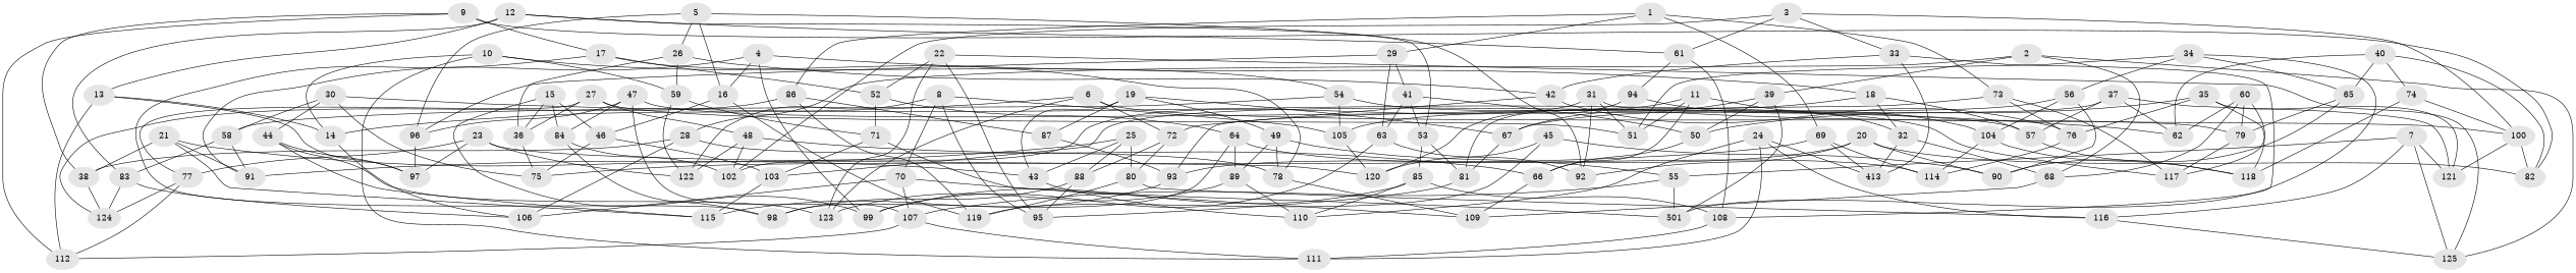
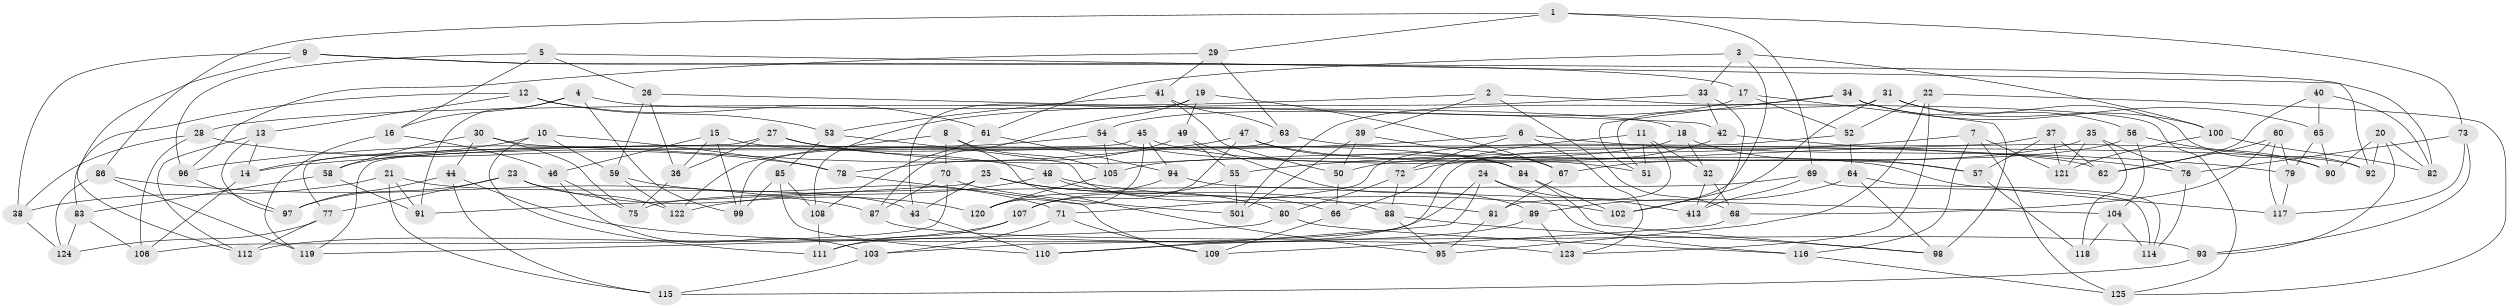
  graph {
    node [color=gray90 style=filled]
    1
    29
    69
    73
    86
    96
    41
    63
    n9 [label=413]
    75
    114
    93
    76
    117
    119
    87
    124
    2
    28
    39
    68
    125
    38
    78
    106
    67
    n27 [label=501]
    50
    109
    3
    33
    61
    100
    102
    42
    108
    94
    121
    82
    4
    16
    18
    91
    99
    46
    105
    32
    57
    5
    26
    92
    59
    36
    97
    6
    14
    72
    79
    123
    80
    88
    7
    55
    116
    107
    8
    70
    95
    122
    120
    9
    17
    112
    52
    54
    98
    10
    111
    71
    11
    51
    66
    81
    12
    13
    53
    83
    85
    15
    84
    103
    64
    58
    118
    19
    43
    49
    110
    89
    20
    90
    115
    21
    22
    23
    77
    24
    25
    27
    48
    30
    44
    62
    31
    34
    56
    65
    104
    35
    37
    40
-   74
    45
    47
    60
    1 -- 29
    1 -- 69
    1 -- 73
    1 -- 86
    29 -- 96
    29 -- 41
    29 -- 63
    69 -- n9
    69 -- 75
    69 -- 114
    73 -- 93
    73 -- 76
    73 -- 117
    86 -- 119
    86 -- 87
    86 -- 124
    96 -- 97
    41 -- 63
    41 -- 50
    41 -- 53
    63 -- 99
    63 -- 92
    93 -- 115
    76 -- 114
    87 -- 93
    2 -- 28
    2 -- 39
    2 -- 68
    2 -- 125
    28 -- 38
    28 -- 78
    28 -- 106
    39 -- 67
    39 -- n27
    39 -- 50
    68 -- 109
    38 -- 124
    78 -- 109
    67 -- 81
    50 -- 66
    3 -- 33
    3 -- 61
    3 -- 100
    3 -- 102
    33 -- n9
    33 -- 42
    33 -- 108
    61 -- 108
    61 -- 94
    100 -- 121
    100 -- 82
    42 -- 76
    42 -- 72
    108 -- 111
    94 -- 120
    94 -- 104
    4 -- 16
    4 -- 18
    4 -- 91
    4 -- 99
    16 -- 119
    16 -- 46
    18 -- 105
    18 -- 32
    18 -- 57
    46 -- 75
    46 -- 103
    105 -- 120
    32 -- n9
    32 -- 68
    57 -- 118
    5 -- 96
    5 -- 16
    5 -- 26
    5 -- 92
    26 -- 42
    26 -- 59
    26 -- 36
    59 -- 122
    59 -- 71
    36 -- 75
    6 -- 14
    6 -- 72
    6 -- 79
    6 -- 123
    14 -- 106
    72 -- 80
    72 -- 88
    79 -- 117
    80 -- 119
    80 -- 116
    88 -- 95
    88 -- 98
    7 -- 125
    7 -- 121
    7 -- 55
    7 -- 116
    55 -- n27
    55 -- 107
    116 -- 125
    107 -- 112
    107 -- 111
    8 -- 105
    8 -- 70
    8 -- 95
    8 -- 122
-   70 -- 107
+   70 -- 87
    70 -- 106
    70 -- n27
    9 -- 38
    9 -- 82
    9 -- 17
    9 -- 112
    17 -- 52
    17 -- 54
    17 -- 98
    52 -- 71
    52 -- 64
    54 -- 117
    54 -- 105
    54 -- 58
    10 -- 78
    10 -- 59
    10 -- 14
    10 -- 111
    71 -- 109
    71 -- 103
    11 -- 32
    11 -- 51
    11 -- 66
    11 -- 81
    66 -- 109
    81 -- 95
    12 -- 61
    12 -- 13
    12 -- 53
    12 -- 83
    13 -- 97
    13 -- 14
    13 -- 112
    53 -- 81
    53 -- 85
    83 -- 124
    83 -- 106
    85 -- 108
    85 -- 99
    85 -- 110
    15 -- 99
    15 -- 46
    15 -- 36
    15 -- 84
    84 -- 102
    84 -- 98
    103 -- 115
    64 -- 114
    64 -- 98
    64 -- 89
    58 -- 91
    58 -- 83
    19 -- 87
    19 -- 67
    19 -- 43
    19 -- 49
    43 -- 110
    49 -- 78
    49 -- 55
    49 -- 89
    89 -- 123
    89 -- 110
    20 -- 93
    20 -- 82
    20 -- 92
    20 -- 90
    21 -- 38
    21 -- 91
    21 -- 43
    21 -- 115
    22 -- 125
    22 -- 123
    22 -- 95
    22 -- 52
    23 -- 97
    23 -- 122
    23 -- 120
    23 -- 77
    77 -- 124
    77 -- 112
    24 -- n9
    24 -- 116
    24 -- 111
    24 -- 110
    25 -- 91
    25 -- 80
    25 -- 88
    25 -- 43
    27 -- 36
    27 -- 51
    27 -- 77
    27 -- 48
    48 -- 102
    48 -- 122
    48 -- 66
    30 -- 75
    30 -- 58
    30 -- 44
    30 -- 62
    44 -- 97
    44 -- 123
    44 -- 115
    31 -- 100
    31 -- 102
    31 -- 92
    31 -- 51
    34 -- n27
    34 -- 51
    34 -- 56
    34 -- 65
    56 -- 67
    56 -- 90
    56 -- 104
    65 -- 79
    65 -- 90
    104 -- 114
    104 -- 118
    35 -- 76
    35 -- 50
    35 -- 121
    35 -- 118
    37 -- 121
    37 -- 57
    37 -- 103
    37 -- 62
    40 -- 82
    40 -- 62
    40 -- 65
-   40 -- 74
-   74 -- 100
-   74 -- 118
    45 -- 119
+   45 -- 94
    45 -- 120
    45 -- 90
    47 -- 96
    47 -- 57
    47 -- 107
    47 -- 84
    60 -- 117
    60 -- 68
    60 -- 79
    60 -- 62
  }
